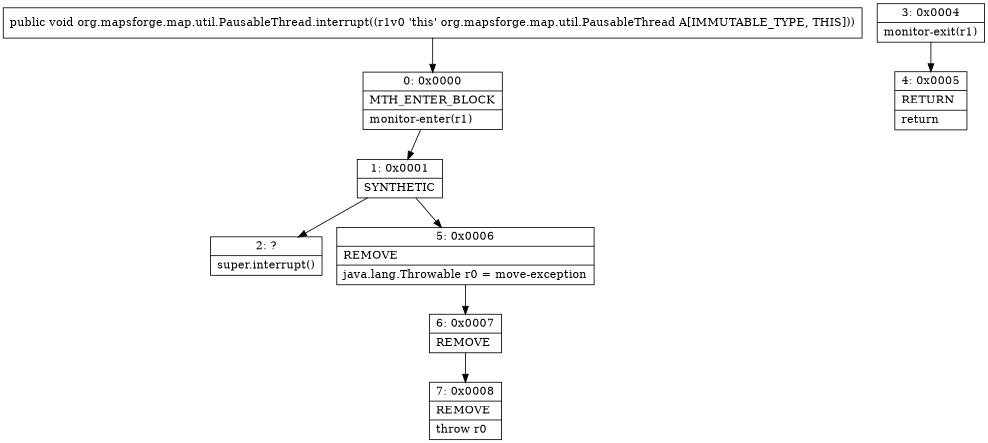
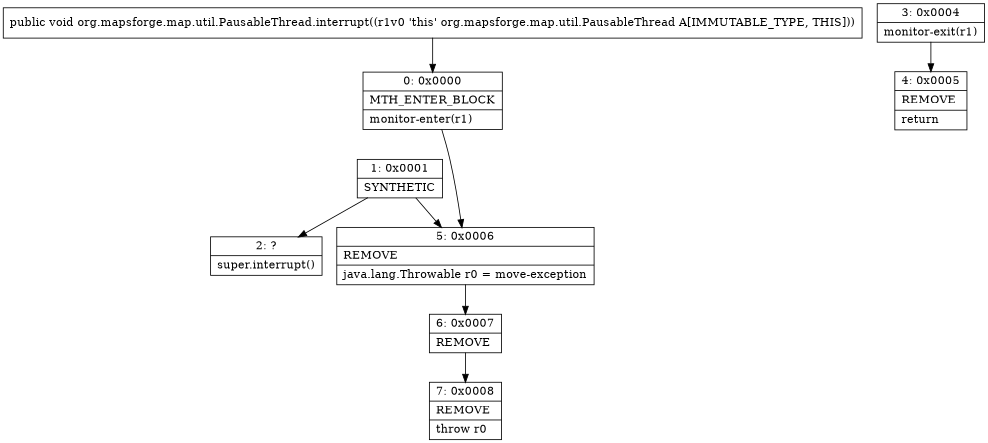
  digraph {
    node [shape=record]
    n1 [label="{0\:\ 0x0000|MTH_ENTER_BLOCK\l|monitor\-enter(r1)\l}"]
    n2 [label="{1\:\ 0x0001|SYNTHETIC\l}"]
    n3 [label="{2\:\ ?|super.interrupt()\l}"]
    n4 [label="{5\:\ 0x0006|REMOVE\l|java.lang.Throwable r0 = move\-exception\l}"]
    n5 [label="{6\:\ 0x0007|REMOVE\l}"]
    n6 [label="{3\:\ 0x0004|monitor\-exit(r1)\l}"]
-   n7 [label="{4\:\ 0x0005|RETURN\l|return\l}"]
+   n7 [label="{4\:\ 0x0005|REMOVE\l|return\l}"]
    n8 [label="{7\:\ 0x0008|REMOVE\l|throw r0\l}"]
    n9 [label="{public void org.mapsforge.map.util.PausableThread.interrupt((r1v0 'this' org.mapsforge.map.util.PausableThread A[IMMUTABLE_TYPE, THIS])) }"]
-   n1 -> n2
+   n1 -> n4
    n2 -> n3
    n2 -> n4
    n4 -> n5
    n5 -> n8
    n6 -> n7
    n9 -> n1
  }
